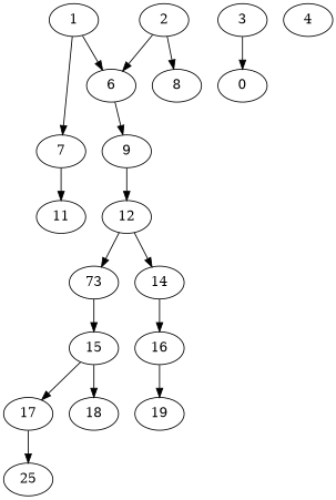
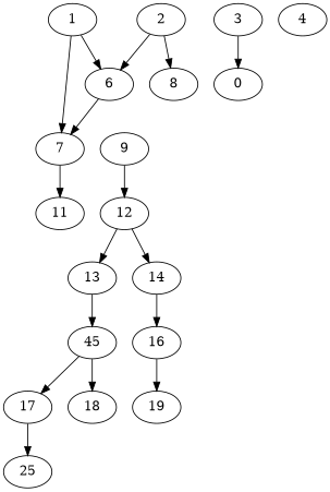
  digraph {
    node [alpha=0.05]
    1 [expect_size=26828800]
    6 [alpha=0.08 expect_size=39766016]
    7 [alpha=0.17 expect_size=22363136]
    9 [alpha=0.17 expect_size=33725440]
    11 [alpha=0.06 expect_size=30577664]
    12 [alpha=0.10 expect_size=41330688]
    2 [expect_size=8448000]
    8 [alpha=0.16 expect_size=39726080]
    3 [alpha=0.03 expect_size=7997440]
    n10 [alpha=0.03 expect_size=10919936 label=0]
    4 [alpha=0.10 expect_size=49019904]
-   13 [alpha=0.17 expect_size=52293632 label=73]
+   13 [alpha=0.17 expect_size=52293632]
    14 [alpha=0.16 expect_size=12491776]
-   15 [expect_size=37174272]
+   15 [expect_size=37174272 label=45]
    16 [alpha=0.19 expect_size=45240320]
    17 [alpha=0.06 expect_size=17634304]
    18 [expect_size=11299840]
    19 [alpha=0.17 expect_size=49620992]
    n19 [alpha=0.16 expect_size=43482112 label=25]
    1 -> 6
    1 -> 7
-   6 -> 9
+   6 -> 7
    7 -> 11
    9 -> 12
    12 -> 13
    12 -> 14
    2 -> 6
    2 -> 8
    3 -> n10
    13 -> 15
    14 -> 16
    15 -> 17
    15 -> 18
    16 -> 19
    17 -> n19
  }
